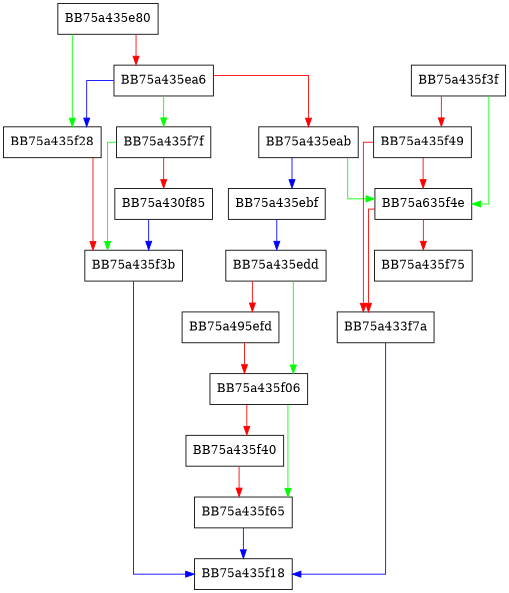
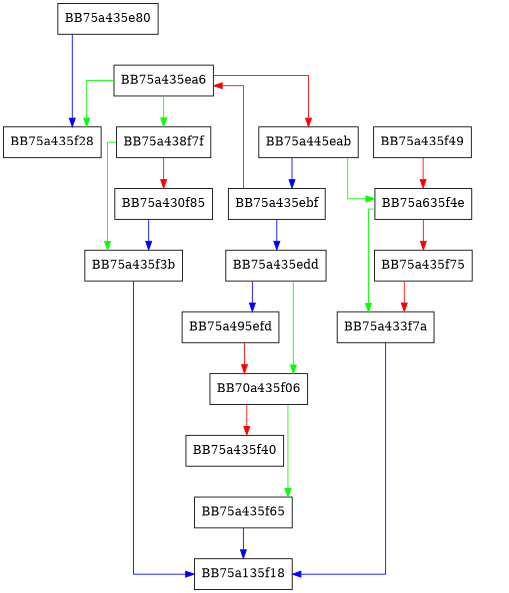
  digraph {
    splines=ortho
    node [shape=box]
    edge [color=red]
    BB75a435e80
    BB75a435f28
    BB75a435ea6
    BB75a435f3b
-   BB75a435f7f
-   BB75a435eab
+   BB75a435f7f [label=BB75a438f7f]
+   BB75a435eab [label=BB75a445eab]
    n7 [label=BB75a430f85]
-   BB75a435f18
+   BB75a435f18 [label=BB75a135f18]
    n9 [label=BB75a635f4e]
    BB75a435ebf
    n11 [label=BB75a433f7a]
    BB75a435f75
    BB75a435edd
-   BB75a435f3f
    BB75a435f49
-   BB75a435f06
+   BB75a435f06 [label=BB70a435f06]
    n17 [label=BB75a495efd]
    n18 [label=BB75a435f65]
    n19 [label=BB75a435f40]
-   BB75a435e80 -> BB75a435f28 [color=green]
-   BB75a435e80 -> BB75a435ea6
-   BB75a435f28 -> BB75a435f3b
-   BB75a435ea6 -> BB75a435f28 [color=blue]
+   BB75a435e80 -> BB75a435f28 [color=blue]
+   BB75a435ebf -> BB75a435ea6
+   BB75a435ea6 -> BB75a435f28 [color=green]
    BB75a435ea6 -> BB75a435f7f [color=green]
    BB75a435ea6 -> BB75a435eab
    BB75a435f3b -> BB75a435f18 [color=blue]
    BB75a435f7f -> BB75a435f3b [color=green]
    BB75a435f7f -> n7
    BB75a435eab -> n9 [color=green]
    BB75a435eab -> BB75a435ebf [color=blue]
    n7 -> BB75a435f3b [color=blue]
-   n9 -> n11
+   n9 -> n11 [color=green]
    n9 -> BB75a435f75
    BB75a435ebf -> BB75a435edd [color=blue]
    n11 -> BB75a435f18 [color=blue]
-   BB75a435f49 -> n11
+   BB75a435f75 -> n11
    BB75a435edd -> BB75a435f06 [color=green]
-   BB75a435edd -> n17
-   BB75a435f3f -> n9 [color=green]
-   BB75a435f3f -> BB75a435f49
+   BB75a435edd -> n17 [color=blue]
    BB75a435f49 -> n9
    BB75a435f06 -> n18 [color=green]
    BB75a435f06 -> n19
    n17 -> BB75a435f06
    n18 -> BB75a435f18 [color=blue]
-   n19 -> n18
  }
